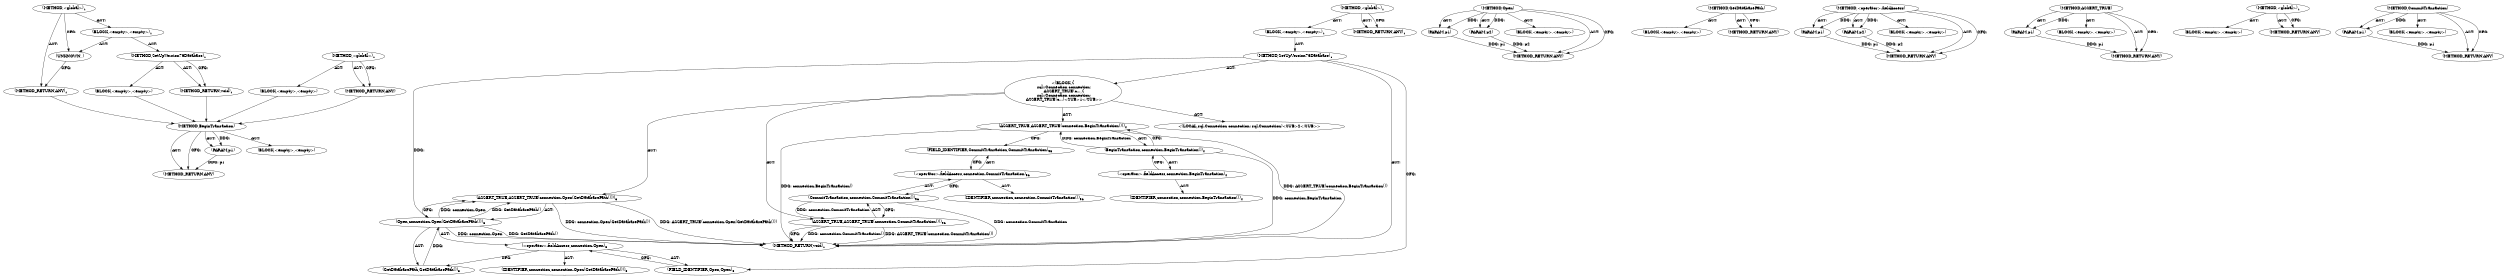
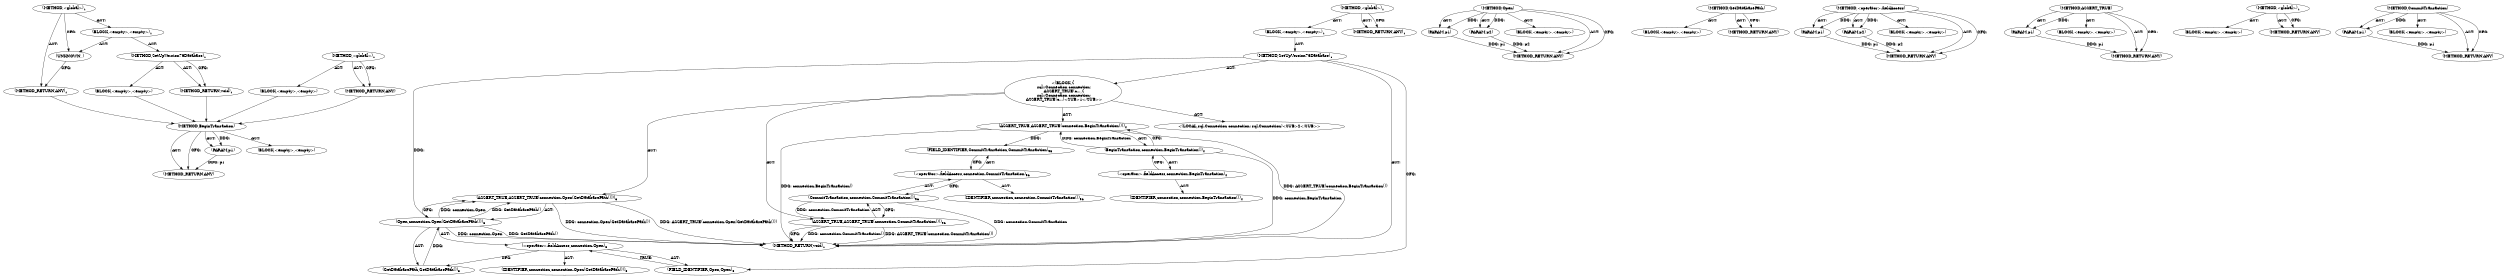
  digraph {
    n1 [label=<(METHOD,BeginTransaction)>]
    n2 [label=<(PARAM,p1)>]
    n3 [label=<(BLOCK,&lt;empty&gt;,&lt;empty&gt;)>]
    n4 [label=<(METHOD_RETURN,ANY)>]
    n5 [label=<(METHOD,&lt;global&gt;)<SUB>1</SUB>>]
    n6 [label=<(BLOCK,&lt;empty&gt;,&lt;empty&gt;)<SUB>1</SUB>>]
    n7 [label=<(METHOD_RETURN,ANY)<SUB>1</SUB>>]
    n8 [label=<(METHOD,SetUpVersion76Database)<SUB>1</SUB>>]
    n9 [label="<(BLOCK,{\n  sql::Connection connection;\n  ASSERT_TRUE(c...,{\n  sql::Connection connection;\n  ASSERT_TRUE(c...)<SUB>1</SUB>>"]
    n10 [label=<(Open,connection.Open(GetDatabasePath()))<SUB>3</SUB>>]
    n11 [label=<(FIELD_IDENTIFIER,Open,Open)<SUB>3</SUB>>]
    n12 [label=<(METHOD_RETURN,void)<SUB>1</SUB>>]
    n13 [label="<(LOCAL,sql.Connection connection: sql.Connection)<SUB>2</SUB>>"]
    n14 [label=<(ASSERT_TRUE,ASSERT_TRUE(connection.Open(GetDatabasePath())))<SUB>3</SUB>>]
    n15 [label=<(ASSERT_TRUE,ASSERT_TRUE(connection.BeginTransaction()))<SUB>4</SUB>>]
    n16 [label=<(ASSERT_TRUE,ASSERT_TRUE(connection.CommitTransaction()))<SUB>96</SUB>>]
    n17 [label=<(&lt;operator&gt;.fieldAccess,connection.Open)<SUB>3</SUB>>]
    n18 [label=<(GetDatabasePath,GetDatabasePath())<SUB>3</SUB>>]
    n19 [label=<(BeginTransaction,connection.BeginTransaction())<SUB>4</SUB>>]
    n20 [label=<(FIELD_IDENTIFIER,CommitTransaction,CommitTransaction)<SUB>95</SUB>>]
    n21 [label=<(CommitTransaction,connection.CommitTransaction())<SUB>96</SUB>>]
    n22 [label=<(IDENTIFIER,connection,connection.Open(GetDatabasePath()))<SUB>3</SUB>>]
    n23 [label=<(&lt;operator&gt;.fieldAccess,connection.BeginTransaction)<SUB>4</SUB>>]
    n24 [label=<(&lt;operator&gt;.fieldAccess,connection.CommitTransaction)<SUB>96</SUB>>]
    n25 [label=<(IDENTIFIER,connection,connection.BeginTransaction())<SUB>4</SUB>>]
    n26 [label=<(IDENTIFIER,connection,connection.CommitTransaction())<SUB>96</SUB>>]
    n27 [label=<(METHOD,Open)>]
    n28 [label=<(PARAM,p1)>]
    n29 [label=<(PARAM,p2)>]
    n30 [label=<(BLOCK,&lt;empty&gt;,&lt;empty&gt;)>]
    n31 [label=<(METHOD_RETURN,ANY)>]
    n32 [label=<(METHOD,GetDatabasePath)>]
    n33 [label=<(BLOCK,&lt;empty&gt;,&lt;empty&gt;)>]
    n34 [label=<(METHOD_RETURN,ANY)>]
    n35 [label=<(METHOD,&lt;operator&gt;.fieldAccess)>]
    n36 [label=<(PARAM,p1)>]
    n37 [label=<(PARAM,p2)>]
    n38 [label=<(BLOCK,&lt;empty&gt;,&lt;empty&gt;)>]
    n39 [label=<(METHOD_RETURN,ANY)>]
    n40 [label=<(METHOD,ASSERT_TRUE)>]
    n41 [label=<(PARAM,p1)>]
    n42 [label=<(BLOCK,&lt;empty&gt;,&lt;empty&gt;)>]
    n43 [label=<(METHOD_RETURN,ANY)>]
    n44 [label=<(METHOD,&lt;global&gt;)<SUB>1</SUB>>]
    n45 [label=<(BLOCK,&lt;empty&gt;,&lt;empty&gt;)>]
    n46 [label=<(METHOD_RETURN,ANY)>]
    n47 [label=<(METHOD,CommitTransaction)>]
    n48 [label=<(PARAM,p1)>]
    n49 [label=<(BLOCK,&lt;empty&gt;,&lt;empty&gt;)>]
    n50 [label=<(METHOD_RETURN,ANY)>]
    n51 [label=<(METHOD,&lt;global&gt;)<SUB>1</SUB>>]
    n52 [label=<(BLOCK,&lt;empty&gt;,&lt;empty&gt;)<SUB>1</SUB>>]
    n53 [label=<(UNKNOWN,,)>]
    n54 [label=<(METHOD_RETURN,ANY)<SUB>1</SUB>>]
    n55 [label=<(METHOD,SetUpVersion76Database)<SUB>1</SUB>>]
    n56 [label=<(BLOCK,&lt;empty&gt;,&lt;empty&gt;)>]
    n57 [label=<(METHOD_RETURN,void)<SUB>1</SUB>>]
    n58 [label=<(METHOD,&lt;global&gt;)<SUB>1</SUB>>]
    n59 [label=<(BLOCK,&lt;empty&gt;,&lt;empty&gt;)>]
    n60 [label=<(METHOD_RETURN,ANY)>]
    n1 -> n2 [label="AST: "]
    n1 -> n2 [label="DDG: "]
    n1 -> n3 [label="AST: "]
    n1 -> n4 [label="AST: "]
    n1 -> n4 [label="CFG: "]
    n2 -> n4 [label="DDG: p1"]
    n5 -> n6 [label="AST: "]
    n5 -> n7 [label="AST: "]
    n5 -> n7 [label="CFG: "]
    n6 -> n8 [label="AST: "]
    n8 -> n9 [label="AST: "]
    n8 -> n10 [label="DDG: "]
    n8 -> n11 [label="CFG: "]
    n8 -> n12 [label="AST: "]
    n9 -> n13 [label="AST: "]
    n9 -> n14 [label="AST: "]
    n9 -> n15 [label="AST: "]
    n9 -> n16 [label="AST: "]
    n10 -> n12 [label="DDG: connection.Open"]
    n10 -> n12 [label="DDG: GetDatabasePath()"]
    n10 -> n14 [label="CFG: "]
    n10 -> n14 [label="DDG: connection.Open"]
    n10 -> n14 [label="DDG: GetDatabasePath()"]
    n10 -> n17 [label="AST: "]
    n10 -> n18 [label="AST: "]
-   n11 -> n17 [label="CFG: "]
+   n11 -> n17 [label="TRUE: "]
    n14 -> n10 [label="AST: "]
    n14 -> n12 [label="DDG: connection.Open(GetDatabasePath())"]
    n14 -> n12 [label="DDG: ASSERT_TRUE(connection.Open(GetDatabasePath()))"]
    n15 -> n12 [label="DDG: connection.BeginTransaction()"]
    n15 -> n12 [label="DDG: ASSERT_TRUE(connection.BeginTransaction())"]
    n15 -> n19 [label="AST: "]
-   n15 -> n20 [label="CFG: "]
+   n15 -> n20 [label="DDG: "]
    n16 -> n12 [label="CFG: "]
    n16 -> n12 [label="DDG: connection.CommitTransaction()"]
    n16 -> n12 [label="DDG: ASSERT_TRUE(connection.CommitTransaction())"]
    n16 -> n21 [label="AST: "]
    n17 -> n11 [label="AST: "]
    n17 -> n18 [label="CFG: "]
    n17 -> n22 [label="AST: "]
    n18 -> n10 [label="DDG: "]
    n19 -> n12 [label="DDG: connection.BeginTransaction"]
    n19 -> n15 [label="CFG: "]
    n19 -> n15 [label="DDG: connection.BeginTransaction"]
    n19 -> n23 [label="AST: "]
    n20 -> n24 [label="CFG: "]
    n21 -> n12 [label="DDG: connection.CommitTransaction"]
    n21 -> n16 [label="CFG: "]
    n21 -> n16 [label="DDG: connection.CommitTransaction"]
    n21 -> n24 [label="AST: "]
    n23 -> n19 [label="CFG: "]
    n23 -> n25 [label="AST: "]
    n24 -> n20 [label="AST: "]
    n24 -> n21 [label="CFG: "]
    n24 -> n26 [label="AST: "]
    n27 -> n28 [label="AST: "]
    n27 -> n28 [label="DDG: "]
    n27 -> n29 [label="AST: "]
    n27 -> n29 [label="DDG: "]
    n27 -> n30 [label="AST: "]
    n27 -> n31 [label="AST: "]
    n27 -> n31 [label="CFG: "]
    n28 -> n31 [label="DDG: p1"]
    n29 -> n31 [label="DDG: p2"]
    n32 -> n33 [label="AST: "]
    n32 -> n34 [label="AST: "]
    n32 -> n34 [label="CFG: "]
    n35 -> n36 [label="AST: "]
    n35 -> n36 [label="DDG: "]
    n35 -> n37 [label="AST: "]
    n35 -> n37 [label="DDG: "]
    n35 -> n38 [label="AST: "]
    n35 -> n39 [label="AST: "]
    n35 -> n39 [label="CFG: "]
    n36 -> n39 [label="DDG: p1"]
    n37 -> n39 [label="DDG: p2"]
    n40 -> n41 [label="AST: "]
    n40 -> n41 [label="DDG: "]
    n40 -> n42 [label="AST: "]
    n40 -> n43 [label="AST: "]
    n40 -> n43 [label="CFG: "]
    n41 -> n43 [label="DDG: p1"]
    n44 -> n45 [label="AST: "]
    n44 -> n46 [label="AST: "]
    n44 -> n46 [label="CFG: "]
    n47 -> n48 [label="AST: "]
    n47 -> n48 [label="DDG: "]
    n47 -> n49 [label="AST: "]
    n47 -> n50 [label="AST: "]
    n47 -> n50 [label="CFG: "]
    n48 -> n50 [label="DDG: p1"]
    n51 -> n52 [label="AST: "]
    n51 -> n53 [label="CFG: "]
    n51 -> n54 [label="AST: "]
    n52 -> n53 [label="AST: "]
    n52 -> n55 [label="AST: "]
    n53 -> n54 [label="CFG: "]
    n54 -> n1
    n55 -> n56 [label="AST: "]
    n55 -> n57 [label="AST: "]
    n55 -> n57 [label="CFG: "]
    n56 -> n1
    n57 -> n1
    n58 -> n59 [label="AST: "]
    n58 -> n60 [label="AST: "]
    n58 -> n60 [label="CFG: "]
    n59 -> n1
    n60 -> n1
  }
